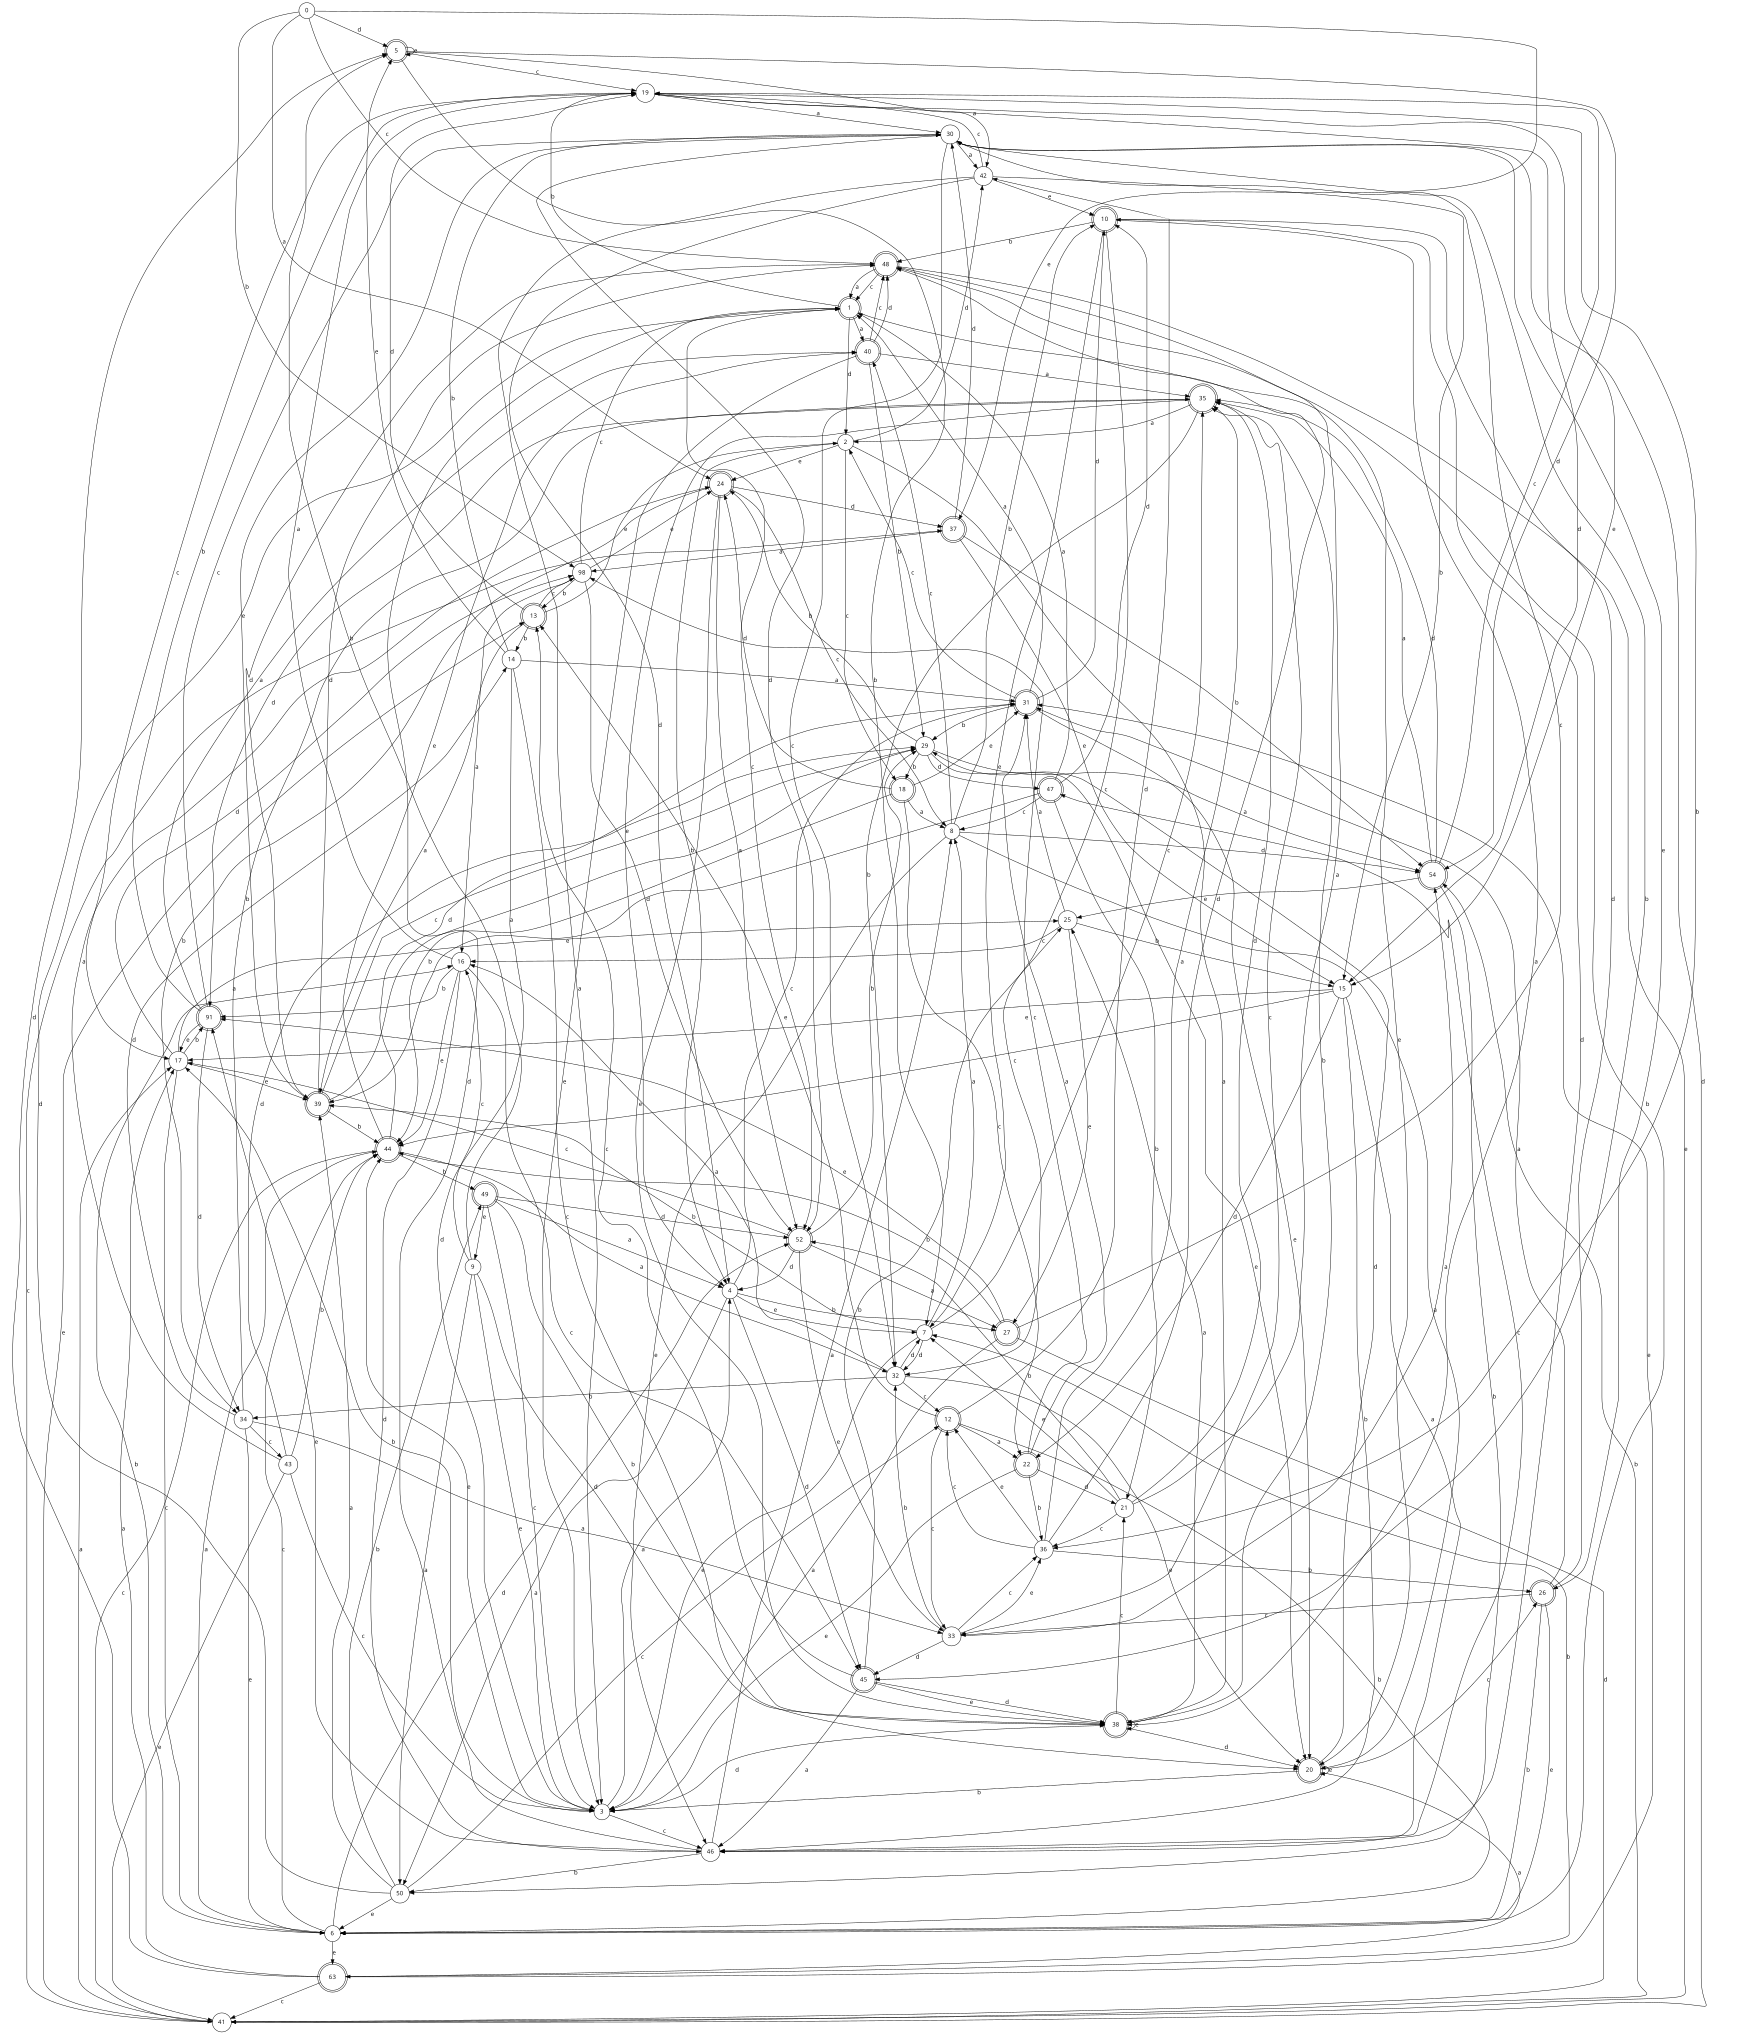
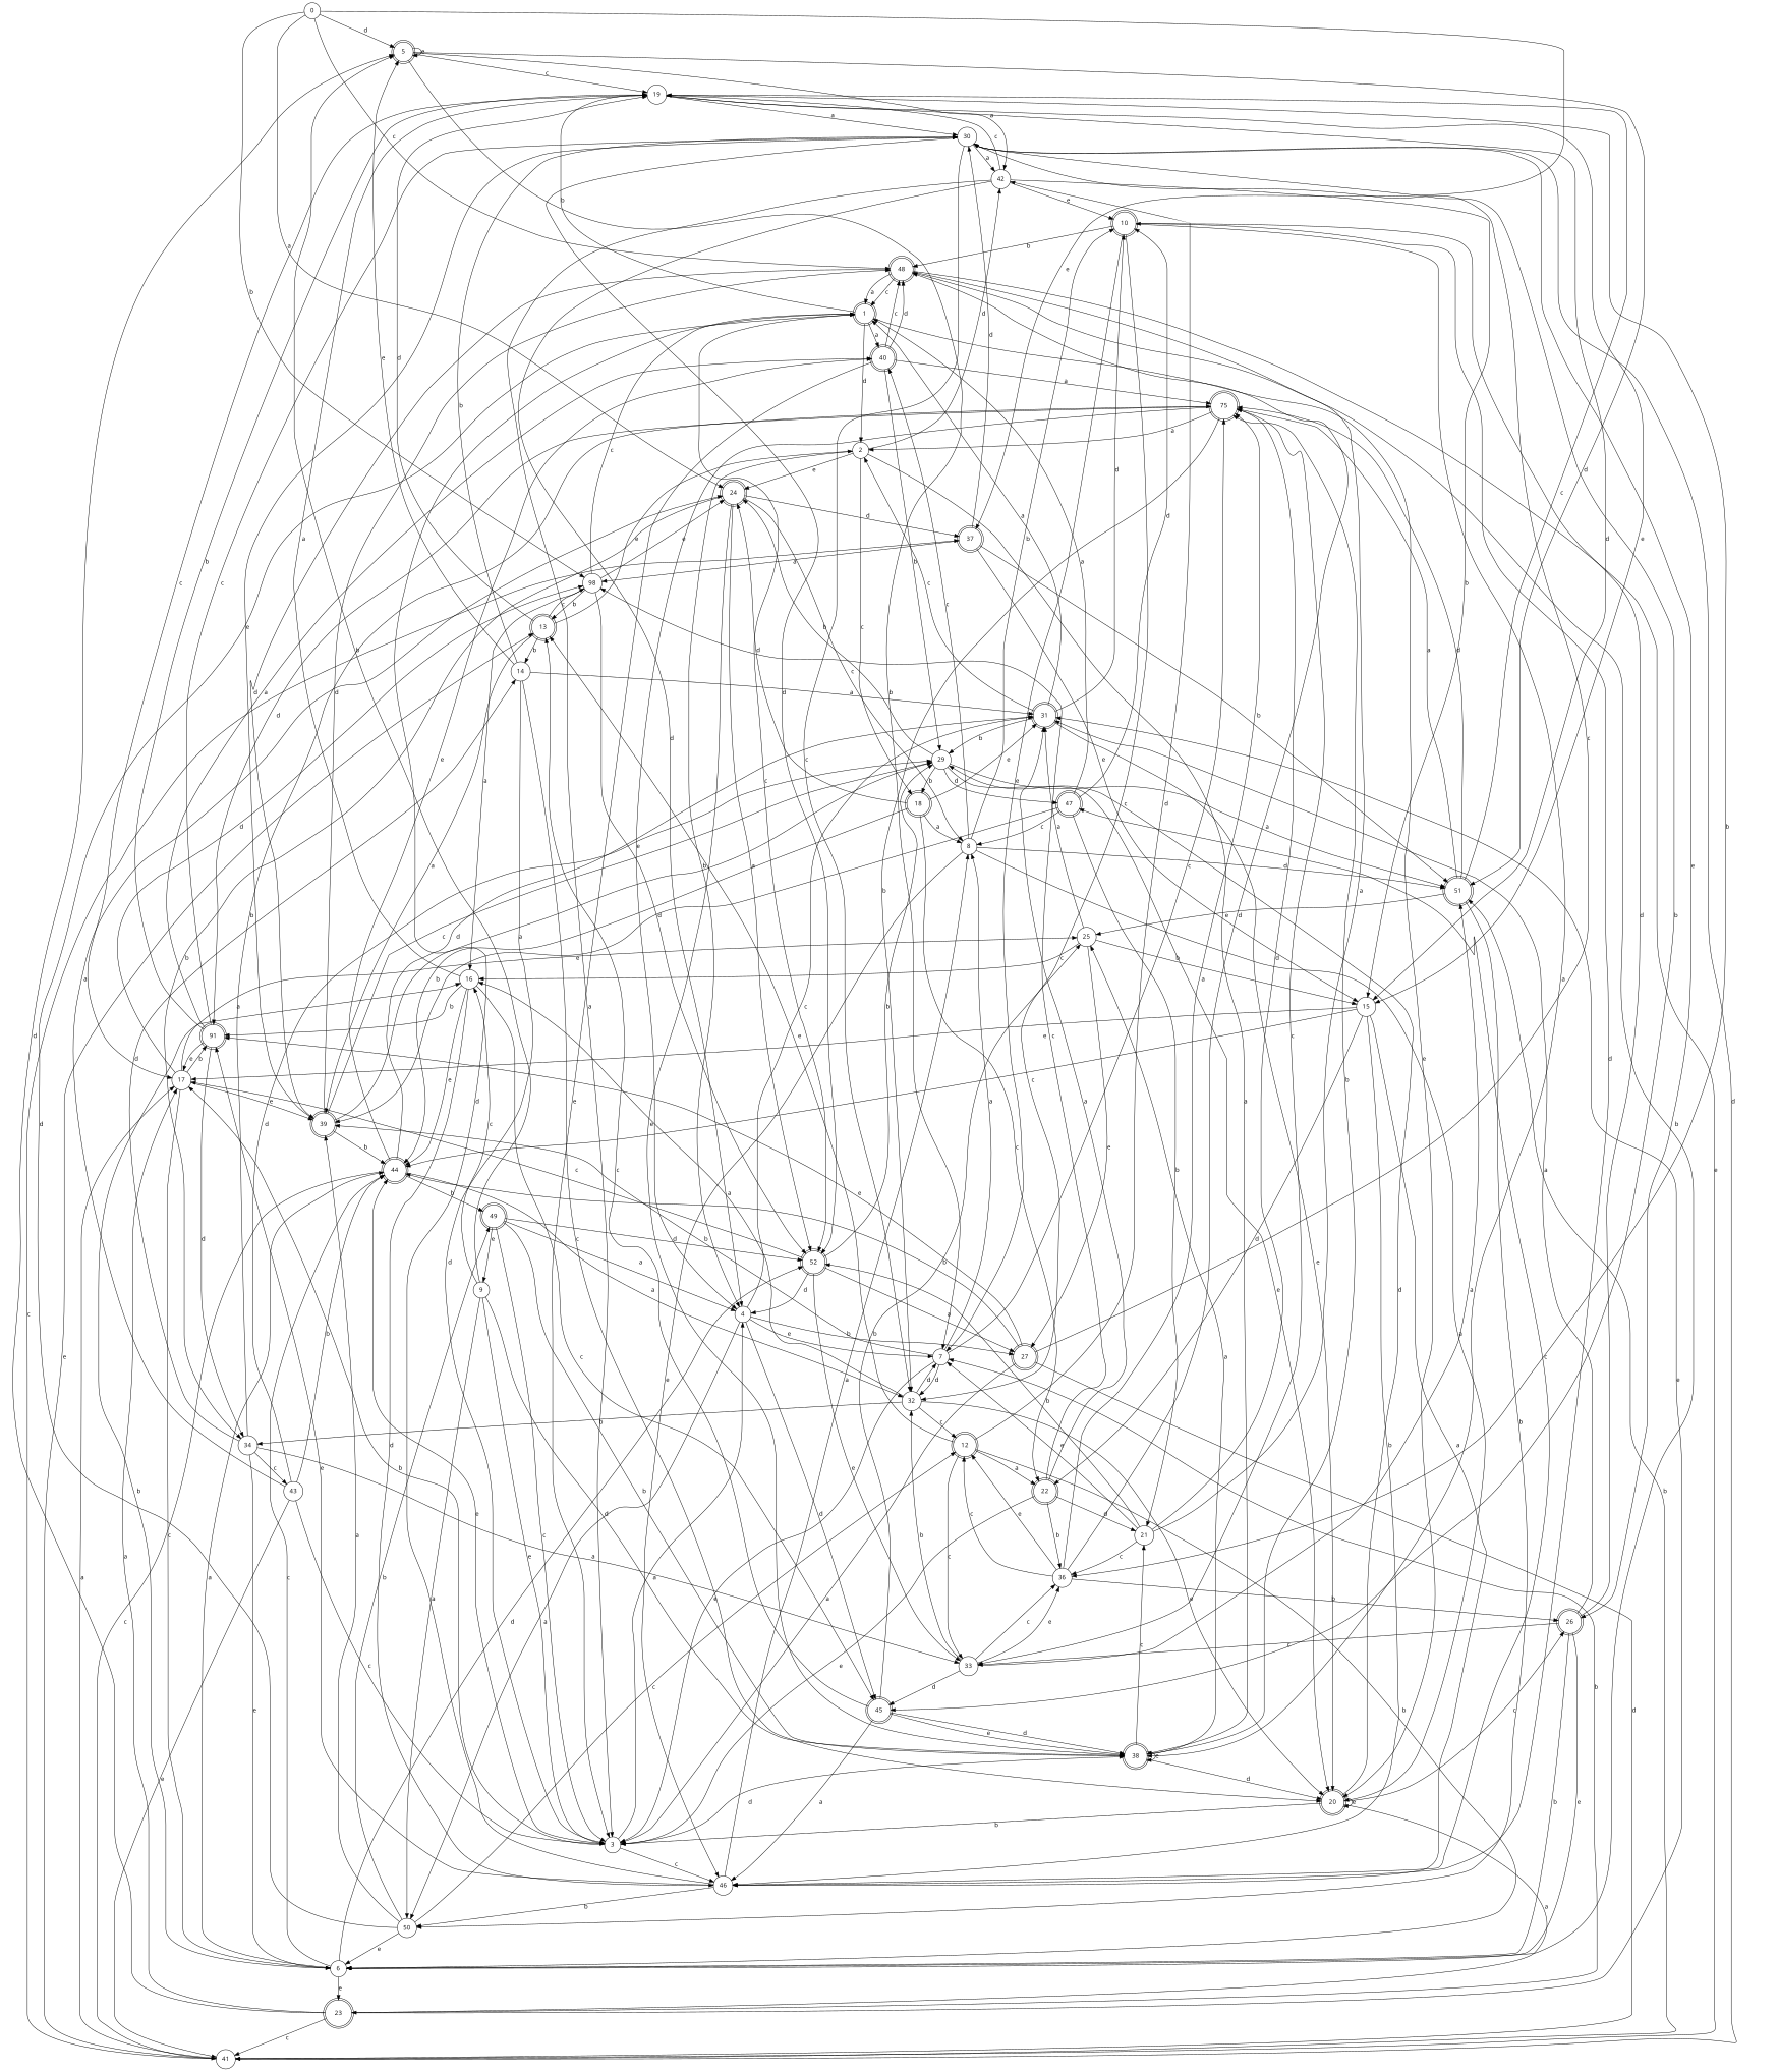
  digraph {
    fontname="Open Sans"
    rankdir=TB
    node [color=black fillcolor=white fontname="Open Sans" shape=circle style=filled]
    edge [fontname="Open Sans"]
    n1 [label=0]
    n2 [label=5 shape=doublecircle style="rounded,filled"]
    n3 [label=24 shape=doublecircle style="rounded,filled"]
    n4 [label=98]
    n5 [label=37 shape=doublecircle style="rounded,filled"]
    n6 [label=48 shape=doublecircle style="rounded,filled"]
    n7 [label=19]
    n8 [label=42]
    n9 [label=7]
-   n10 [label=54 shape=doublecircle style="rounded,filled"]
+   n10 [label=51 shape=doublecircle style="rounded,filled"]
    n11 [label=52 shape=doublecircle style="rounded,filled"]
    n12 [label=38 shape=doublecircle style="rounded,filled"]
    n13 [label=8]
    n14 [label=34]
    n15 [label=1 shape=doublecircle style="rounded,filled"]
    n16 [label=16]
    n17 [label=13 shape=doublecircle style="rounded,filled"]
    n18 [label=30]
    n19 [label=15]
    n20 [label=6]
    n21 [label=39 shape=doublecircle style="rounded,filled"]
    n22 [label=41]
    n23 [label=2]
    n24 [label=20 shape=doublecircle style="rounded,filled"]
    n25 [label=40 shape=doublecircle style="rounded,filled"]
    n26 [label=4]
    n27 [label=18 shape=doublecircle style="rounded,filled"]
    n28 [label=17]
    n29 [label=36]
    n30 [label=3]
-   n31 [label=63 shape=doublecircle style="rounded,filled"]
+   n31 [label=23 shape=doublecircle style="rounded,filled"]
    n32 [label=26 shape=doublecircle style="rounded,filled"]
    n33 [label=29]
-   n34 [label=35 shape=doublecircle style="rounded,filled"]
+   n34 [label=75 shape=doublecircle style="rounded,filled"]
    n35 [label=27 shape=doublecircle style="rounded,filled"]
    n36 [label=33]
    n37 [label=31 shape=doublecircle style="rounded,filled"]
    n38 [label=45 shape=doublecircle style="rounded,filled"]
    n39 [label=50]
    n40 [label=44 shape=doublecircle style="rounded,filled"]
    n41 [label=22 shape=doublecircle style="rounded,filled"]
    n42 [label=25]
    n43 [label=21]
    n44 [label=10 shape=doublecircle style="rounded,filled"]
    n45 [label=46]
    n46 [label=91 shape=doublecircle style="rounded,filled"]
    n47 [label=32]
    n48 [label=49 shape=doublecircle style="rounded,filled"]
    n49 [label=47 shape=doublecircle style="rounded,filled"]
    n50 [label=12 shape=doublecircle style="rounded,filled"]
    n51 [label=9]
    n52 [label=14]
    n53 [label=43]
    n1 -> n2 [label=d]
    n1 -> n3 [label=a]
    n1 -> n4 [label=b]
    n1 -> n5 [label=e]
    n1 -> n6 [label=c]
    n2 -> n2 [label=e]
    n2 -> n7 [label=c]
    n2 -> n8 [label=a]
    n2 -> n9 [label=b]
    n2 -> n10 [label=d]
    n3 -> n5 [label=d]
    n3 -> n11 [label=a]
    n3 -> n12 [label=e]
    n3 -> n13 [label=c]
    n3 -> n14 [label=b]
    n4 -> n3 [label=e]
    n4 -> n11 [label=d]
    n4 -> n15 [label=c]
    n4 -> n16 [label=a]
    n4 -> n17 [label=b]
    n5 -> n4 [label=a]
    n5 -> n10 [label=b]
    n5 -> n18 [label=d]
    n5 -> n19 [label=e]
    n6 -> n15 [label=a]
    n6 -> n15 [label=c]
    n6 -> n20 [label=b]
    n6 -> n21 [label=d]
    n6 -> n22 [label=e]
    n7 -> n18 [label=a]
    n7 -> n19 [label=d]
    n7 -> n19 [label=e]
    n7 -> n28 [label=c]
    n7 -> n29 [label=b]
    n8 -> n7 [label=c]
    n8 -> n19 [label=b]
    n8 -> n26 [label=d]
    n8 -> n30 [label=a]
    n8 -> n44 [label=e]
    n9 -> n13 [label=a]
    n9 -> n21 [label=b]
    n9 -> n30 [label=e]
    n9 -> n34 [label=c]
    n9 -> n47 [label=d]
    n10 -> n7 [label=c]
    n10 -> n34 [label=a]
    n10 -> n34 [label=d]
    n10 -> n39 [label=b]
    n10 -> n42 [label=e]
    n11 -> n26 [label=d]
    n11 -> n28 [label=c]
    n11 -> n33 [label=b]
    n11 -> n35 [label=a]
    n11 -> n36 [label=e]
    n12 -> n12 [label=e]
    n12 -> n24 [label=d]
    n12 -> n34 [label=b]
    n12 -> n42 [label=a]
    n12 -> n43 [label=c]
    n13 -> n10 [label=d]
    n13 -> n24 [label=a]
    n13 -> n25 [label=c]
    n13 -> n44 [label=b]
    n13 -> n45 [label=e]
    n14 -> n20 [label=e]
    n14 -> n34 [label=b]
    n14 -> n36 [label=a]
    n14 -> n52 [label=d]
    n14 -> n53 [label=c]
    n15 -> n7 [label=b]
    n15 -> n11 [label=c]
    n15 -> n23 [label=d]
    n15 -> n24 [label=e]
    n15 -> n25 [label=a]
    n16 -> n7 [label=a]
    n16 -> n38 [label=c]
    n16 -> n40 [label=e]
    n16 -> n45 [label=d]
    n16 -> n46 [label=b]
    n17 -> n4 [label=c]
    n17 -> n7 [label=d]
    n17 -> n21 [label=a]
    n17 -> n23 [label=e]
    n17 -> n52 [label=b]
    n18 -> n8 [label=a]
    n18 -> n11 [label=d]
    n18 -> n32 [label=e]
    n18 -> n38 [label=b]
    n18 -> n47 [label=c]
    n19 -> n28 [label=e]
    n19 -> n40 [label=c]
    n19 -> n41 [label=d]
    n19 -> n45 [label=a]
    n19 -> n45 [label=b]
    n20 -> n11 [label=d]
    n20 -> n16 [label=b]
    n20 -> n31 [label=e]
    n20 -> n40 [label=a]
    n20 -> n40 [label=c]
    n21 -> n6 [label=d]
    n21 -> n18 [label=e]
    n21 -> n33 [label=a]
    n21 -> n33 [label=c]
    n21 -> n40 [label=b]
    n22 -> n5 [label=c]
    n22 -> n10 [label=b]
    n22 -> n17 [label=e]
    n22 -> n18 [label=d]
    n22 -> n28 [label=a]
    n23 -> n3 [label=e]
    n23 -> n8 [label=d]
    n23 -> n12 [label=a]
    n23 -> n26 [label=b]
    n23 -> n27 [label=c]
    n24 -> n24 [label=e]
    n24 -> n30 [label=b]
    n24 -> n31 [label=a]
    n24 -> n32 [label=c]
    n24 -> n33 [label=d]
    n25 -> n6 [label=c]
    n25 -> n6 [label=d]
    n25 -> n30 [label=e]
    n25 -> n33 [label=b]
    n25 -> n34 [label=a]
    n26 -> n9 [label=e]
    n26 -> n35 [label=b]
    n26 -> n37 [label=c]
    n26 -> n38 [label=d]
    n26 -> n39 [label=a]
    n27 -> n3 [label=d]
    n27 -> n13 [label=a]
    n27 -> n37 [label=e]
    n27 -> n40 [label=b]
    n27 -> n41 [label=c]
    n28 -> n4 [label=d]
    n28 -> n20 [label=c]
    n28 -> n21 [label=e]
    n28 -> n42 [label=a]
    n28 -> n46 [label=b]
    n29 -> n6 [label=d]
    n29 -> n32 [label=b]
    n29 -> n34 [label=a]
    n29 -> n50 [label=c]
    n29 -> n50 [label=e]
    n30 -> n12 [label=d]
    n30 -> n26 [label=a]
    n30 -> n28 [label=b]
    n30 -> n40 [label=e]
    n30 -> n45 [label=c]
    n31 -> n2 [label=d]
    n31 -> n9 [label=b]
    n31 -> n22 [label=c]
    n31 -> n28 [label=a]
    n31 -> n37 [label=e]
    n32 -> n20 [label=b]
    n32 -> n20 [label=e]
    n32 -> n36 [label=c]
    n32 -> n37 [label=a]
    n32 -> n44 [label=d]
    n33 -> n3 [label=b]
    n33 -> n10 [label=a]
    n33 -> n24 [label=e]
    n33 -> n27 [label=b]
    n33 -> n49 [label=d]
    n34 -> n23 [label=a]
    n34 -> n26 [label=e]
    n34 -> n36 [label=c]
    n34 -> n46 [label=d]
    n34 -> n47 [label=b]
    n35 -> n18 [label=c]
    n35 -> n22 [label=d]
    n35 -> n30 [label=a]
    n35 -> n40 [label=b]
    n35 -> n46 [label=e]
    n36 -> n10 [label=a]
    n36 -> n29 [label=c]
    n36 -> n29 [label=e]
    n36 -> n38 [label=d]
    n36 -> n47 [label=b]
    n37 -> n15 [label=a]
    n37 -> n23 [label=c]
    n37 -> n24 [label=e]
    n37 -> n33 [label=b]
    n37 -> n44 [label=d]
    n38 -> n12 [label=d]
    n38 -> n12 [label=e]
    n38 -> n17 [label=c]
    n38 -> n42 [label=b]
    n38 -> n45 [label=a]
    n39 -> n15 [label=d]
    n39 -> n20 [label=e]
    n39 -> n21 [label=a]
    n39 -> n48 [label=b]
    n39 -> n50 [label=c]
    n40 -> n22 [label=c]
    n40 -> n25 [label=e]
    n40 -> n37 [label=d]
    n40 -> n47 [label=a]
    n40 -> n48 [label=b]
    n41 -> n4 [label=c]
    n41 -> n29 [label=b]
    n41 -> n30 [label=e]
    n41 -> n37 [label=a]
    n41 -> n43 [label=d]
    n42 -> n16 [label=c]
    n42 -> n19 [label=b]
    n42 -> n35 [label=e]
    n42 -> n37 [label=a]
    n43 -> n6 [label=a]
    n43 -> n9 [label=e]
    n43 -> n11 [label=b]
    n43 -> n29 [label=c]
    n43 -> n34 [label=d]
    n44 -> n6 [label=b]
    n44 -> n9 [label=e]
    n44 -> n12 [label=a]
    n44 -> n45 [label=d]
    n44 -> n47 [label=c]
    n45 -> n13 [label=a]
    n45 -> n15 [label=d]
    n45 -> n39 [label=b]
    n45 -> n46 [label=e]
    n45 -> n49 [label=c]
    n46 -> n7 [label=b]
    n46 -> n14 [label=d]
    n46 -> n18 [label=c]
    n46 -> n25 [label=a]
    n46 -> n28 [label=e]
    n47 -> n9 [label=d]
    n47 -> n14 [label=b]
    n47 -> n16 [label=a]
    n47 -> n24 [label=e]
    n47 -> n50 [label=c]
    n48 -> n11 [label=d]
    n48 -> n12 [label=b]
    n48 -> n26 [label=a]
    n48 -> n30 [label=c]
    n48 -> n51 [label=e]
    n49 -> n13 [label=c]
    n49 -> n15 [label=a]
    n49 -> n21 [label=e]
    n49 -> n43 [label=b]
    n49 -> n44 [label=d]
    n50 -> n8 [label=d]
    n50 -> n17 [label=e]
    n50 -> n20 [label=b]
    n50 -> n36 [label=c]
    n50 -> n41 [label=a]
    n51 -> n2 [label=b]
    n51 -> n12 [label=d]
    n51 -> n16 [label=c]
    n51 -> n30 [label=e]
    n51 -> n39 [label=a]
    n52 -> n2 [label=e]
    n52 -> n18 [label=b]
    n52 -> n24 [label=c]
    n52 -> n30 [label=d]
    n52 -> n37 [label=a]
    n53 -> n3 [label=a]
    n53 -> n22 [label=e]
    n53 -> n30 [label=c]
    n53 -> n33 [label=d]
    n53 -> n40 [label=b]
  }
